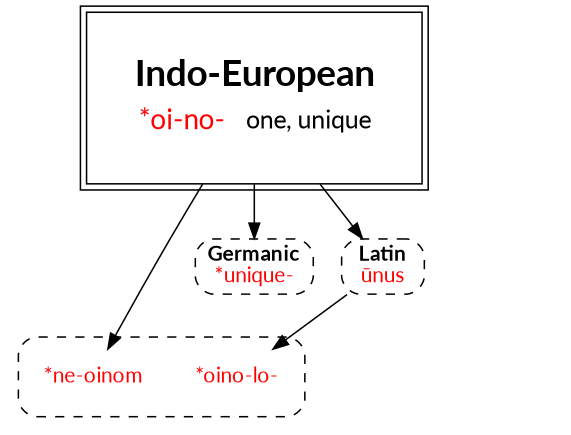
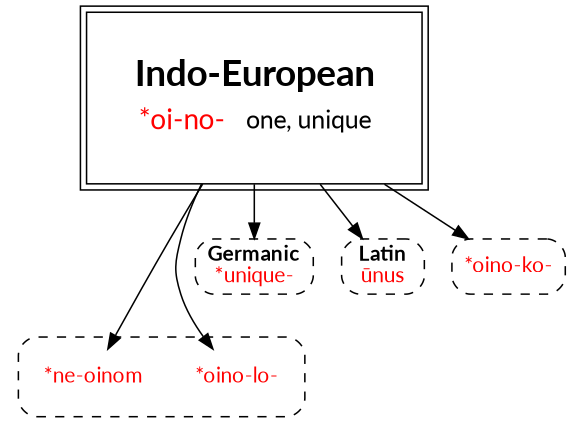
  digraph {
    fontname=Lato
    node [fontname=Lato shape=box]
    edge [fontname=Lato]
    n1 [label=<<font color="red">*ne-oinom</font>> shape=none]
    n2 [label=<<font color="red">*oino-lo-</font>> shape=none]
    n3 [label=<<table border="0"><tr><td colspan="2"><font point-size="24"><b>Indo-European</b></font></td></tr><tr><td><font point-size="18" color="red">*oi-no-</font></td><td><font point-size="16">one, unique</font></td></tr></table>> margin=.3 peripheries=2]
    n4 [label=<<b>Germanic</b><br/><font color="red">*unique-</font>> style="dashed,rounded"]
    n5 [label=<<b>Latin</b><br/><font color="red">ūnus</font>> style="dashed,rounded"]
+   n6 [label=<<font color="red">*oino-ko-</font>> style="dashed,rounded"]
    subgraph cluster_1 {
      shape=box
      style="dashed,rounded"
      n1
      n2
    }
    n3 -> n1
-   n5 -> n2
+   n3 -> n2
    n3 -> n4
    n3 -> n5
+   n3 -> n6
  }
